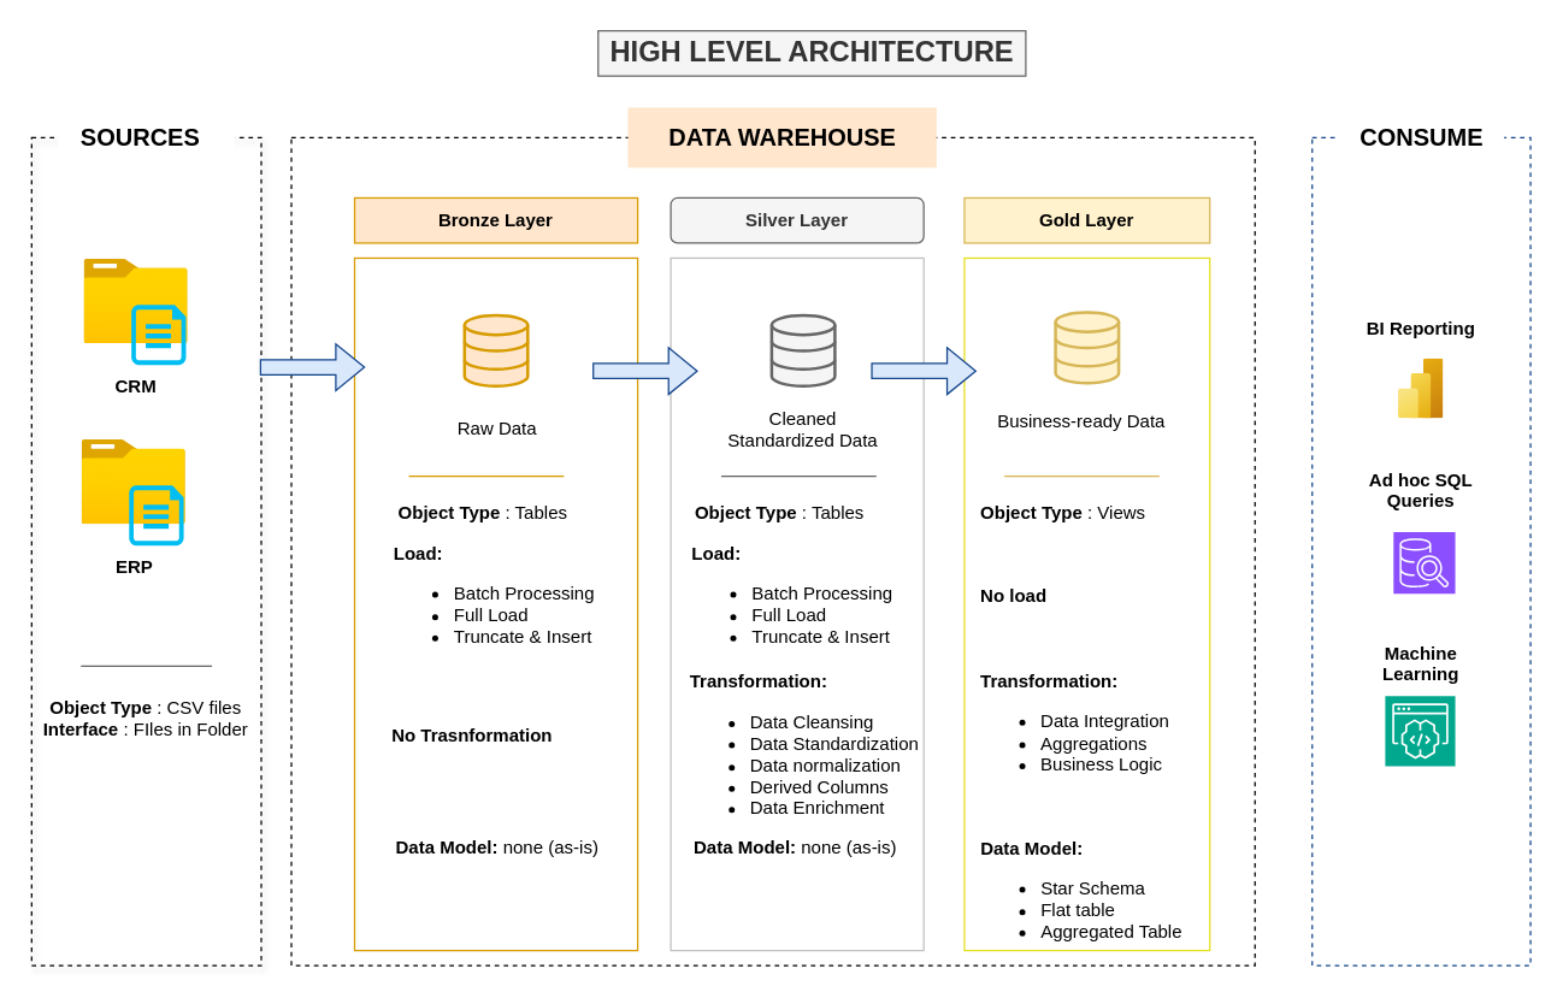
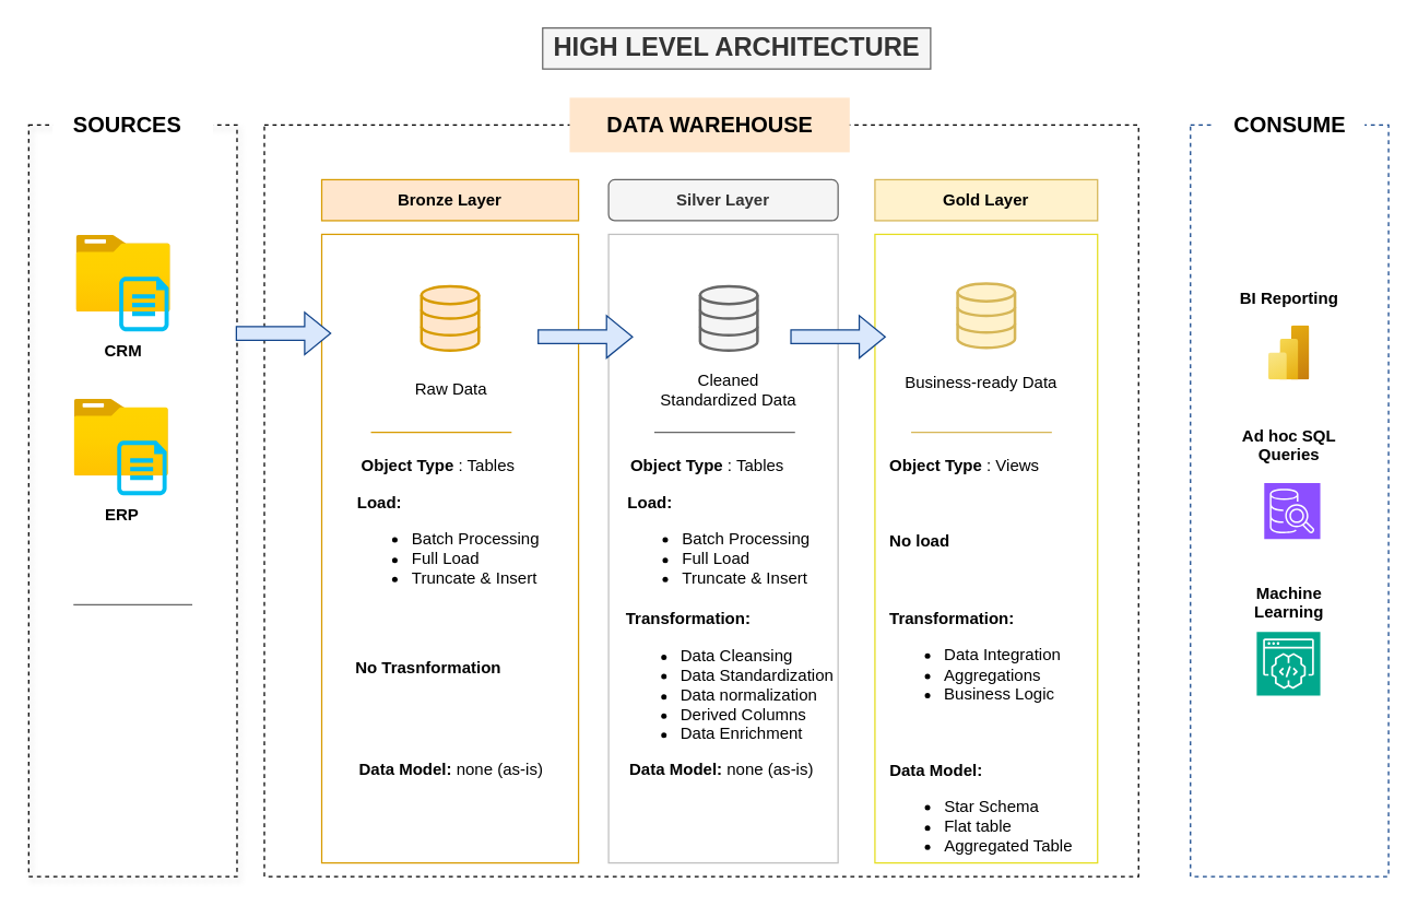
  <mxCell id="0" />
  <mxCell id="1" parent="0" />
  <mxCell id="2" value="" style="rounded=0;whiteSpace=wrap;html=1;fillColor=none;dashed=1;shadow=1;" parent="1" vertex="1"><mxGeometry x="20.5" y="91" width="152.5" height="550" as="geometry" /></mxCell>
  <mxCell id="3" value="&lt;font style=&quot;font-size: 19px;&quot;&gt;&lt;b style=&quot;&quot;&gt;HIGH LEVEL ARCHITECTURE&lt;/b&gt;&lt;/font&gt;" style="text;html=1;align=center;verticalAlign=middle;whiteSpace=wrap;rounded=0;fillColor=#f5f5f5;fontColor=#333333;strokeColor=#666666;" parent="1" vertex="1"><mxGeometry x="396.75" y="20" width="284" height="30" as="geometry" /></mxCell>
  <mxCell id="4" value="&lt;b&gt;&lt;font style=&quot;font-size: 16px;&quot;&gt;SOURCES&lt;/font&gt;&lt;/b&gt;" style="rounded=0;whiteSpace=wrap;html=1;strokeColor=none;" parent="1" vertex="1"><mxGeometry x="45.5" y="71" width="110" height="40" as="geometry" /></mxCell>
  <mxCell id="5" value="" style="rounded=0;whiteSpace=wrap;html=1;fillColor=none;dashed=1;" parent="1" vertex="1"><mxGeometry x="193" y="91" width="640" height="550" as="geometry" /></mxCell>
  <mxCell id="6" value="&lt;b&gt;&lt;font style=&quot;font-size: 16px;&quot;&gt;DATA WAREHOUSE&lt;/font&gt;&lt;/b&gt;" style="rounded=0;whiteSpace=wrap;html=1;strokeColor=none;fillColor=#ffe6cc;" parent="1" vertex="1"><mxGeometry x="416.5" y="71" width="205" height="40" as="geometry" /></mxCell>
  <mxCell id="7" value="" style="rounded=0;whiteSpace=wrap;html=1;fillColor=none;dashed=1;strokeColor=light-dark(#13458b, #5c79a3);" parent="1" vertex="1"><mxGeometry x="871" y="91" width="145" height="550" as="geometry" /></mxCell>
  <mxCell id="8" value="&lt;b&gt;&lt;font style=&quot;font-size: 16px;&quot;&gt;SOURCES&lt;/font&gt;&lt;/b&gt;" style="rounded=0;whiteSpace=wrap;html=1;strokeColor=none;shadow=0;" parent="1" vertex="1"><mxGeometry x="38" y="71" width="110" height="40" as="geometry" /></mxCell>
  <mxCell id="9" value="&lt;b&gt;&lt;font style=&quot;font-size: 16px;&quot;&gt;CONSUME&lt;/font&gt;&lt;/b&gt;" style="rounded=0;whiteSpace=wrap;html=1;strokeColor=none;" parent="1" vertex="1"><mxGeometry x="888.5" y="71" width="110" height="40" as="geometry" /></mxCell>
  <mxCell id="10" value="&lt;b&gt;Bronze Layer&lt;/b&gt;" style="rounded=0;whiteSpace=wrap;html=1;fillColor=#ffe6cc;strokeColor=#d79b00;" parent="1" vertex="1"><mxGeometry x="235" y="131" width="188" height="30" as="geometry" /></mxCell>
  <mxCell id="11" value="" style="rounded=0;whiteSpace=wrap;html=1;fillColor=none;strokeColor=#d79b00;" parent="1" vertex="1"><mxGeometry x="235" y="171" width="188" height="460" as="geometry" /></mxCell>
  <mxCell id="12" value="&lt;b&gt;Silver Layer&lt;/b&gt;" style="whiteSpace=wrap;html=1;fillColor=#f5f5f5;strokeColor=#666666;fontColor=#333333;rounded=1;" parent="1" vertex="1"><mxGeometry x="445" y="131" width="168" height="30" as="geometry" /></mxCell>
  <mxCell id="13" value="" style="rounded=0;whiteSpace=wrap;html=1;fillColor=none;strokeColor=#C0C0C0;" parent="1" vertex="1"><mxGeometry x="445" y="171" width="168" height="460" as="geometry" /></mxCell>
  <mxCell id="14" value="&lt;b&gt;Gold Layer&lt;/b&gt;" style="rounded=0;whiteSpace=wrap;html=1;fillColor=#fff2cc;strokeColor=#d6b656;" parent="1" vertex="1"><mxGeometry x="640" y="131" width="163" height="30" as="geometry" /></mxCell>
  <mxCell id="15" value="" style="rounded=0;whiteSpace=wrap;html=1;fillColor=none;strokeColor=light-dark(#e5de1f, #484848);" parent="1" vertex="1"><mxGeometry x="640" y="171" width="163" height="460" as="geometry" /></mxCell>
  <mxCell id="16" value="" style="image;aspect=fixed;html=1;points=[];align=center;fontSize=12;image=img/lib/azure2/general/Folder_Blank.svg;" parent="1" vertex="1"><mxGeometry x="55.5" y="172" width="69" height="56.0" as="geometry" /></mxCell>
  <mxCell id="17" value="" style="verticalLabelPosition=bottom;html=1;verticalAlign=top;align=center;strokeColor=none;fillColor=#00BEF2;shape=mxgraph.azure.cloud_services_configuration_file;pointerEvents=1;" parent="1" vertex="1"><mxGeometry x="86.75" y="202" width="36.25" height="40" as="geometry" /></mxCell>
  <mxCell id="18" value="&lt;b&gt;CRM&lt;/b&gt;" style="text;html=1;align=center;verticalAlign=middle;whiteSpace=wrap;rounded=0;" parent="1" vertex="1"><mxGeometry x="60" y="242" width="60" height="30" as="geometry" /></mxCell>
  <mxCell id="19" value="" style="image;aspect=fixed;html=1;points=[];align=center;fontSize=12;image=img/lib/azure2/general/Folder_Blank.svg;" parent="1" vertex="1"><mxGeometry x="54" y="292" width="69" height="56.0" as="geometry" /></mxCell>
  <mxCell id="20" value="" style="verticalLabelPosition=bottom;html=1;verticalAlign=top;align=center;strokeColor=none;fillColor=#00BEF2;shape=mxgraph.azure.cloud_services_configuration_file;pointerEvents=1;" parent="1" vertex="1"><mxGeometry x="85.25" y="322" width="36.25" height="40" as="geometry" /></mxCell>
  <mxCell id="21" value="&lt;b&gt;ERP&lt;/b&gt;" style="text;html=1;align=center;verticalAlign=middle;whiteSpace=wrap;rounded=0;" parent="1" vertex="1"><mxGeometry x="58.5" y="362" width="60" height="30" as="geometry" /></mxCell>
  <mxCell id="22" value="" style="endArrow=none;html=1;rounded=0;fillColor=#f5f5f5;strokeColor=#666666;" parent="1" edge="1"><mxGeometry width="50" height="50" relative="1" as="geometry"><mxPoint x="75.25" y="442" as="sourcePoint" /><mxPoint x="140.25" y="442" as="targetPoint" /><Array as="points"><mxPoint x="53.25" y="442" /></Array></mxGeometry></mxCell>
- <mxCell id="23" value="&lt;b&gt;Object Type&lt;/b&gt; : CSV files&lt;div&gt;&lt;b&gt;Interface&lt;/b&gt; : FIles in Folder&lt;/div&gt;" style="text;html=1;align=center;verticalAlign=middle;whiteSpace=wrap;rounded=0;" parent="1" vertex="1"><mxGeometry x="27.38" y="462" width="138.75" height="30" as="geometry" /></mxCell>
  <mxCell id="24" value="" style="html=1;verticalLabelPosition=bottom;align=center;labelBackgroundColor=#ffffff;verticalAlign=top;strokeWidth=2;strokeColor=#d79b00;shadow=0;dashed=0;shape=mxgraph.ios7.icons.data;fillColor=#ffe6cc;" parent="1" vertex="1"><mxGeometry x="308" y="209" width="42" height="47" as="geometry" /></mxCell>
  <mxCell id="25" value="" style="html=1;verticalLabelPosition=bottom;align=center;labelBackgroundColor=#ffffff;verticalAlign=top;strokeWidth=2;strokeColor=#666666;shadow=0;dashed=0;shape=mxgraph.ios7.icons.data;fillColor=#f5f5f5;fontColor=#333333;" parent="1" vertex="1"><mxGeometry x="512" y="209" width="42" height="47" as="geometry" /></mxCell>
  <mxCell id="26" value="" style="html=1;verticalLabelPosition=bottom;align=center;labelBackgroundColor=#ffffff;verticalAlign=top;strokeWidth=2;strokeColor=#d6b656;shadow=0;dashed=0;shape=mxgraph.ios7.icons.data;fillColor=#fff2cc;" parent="1" vertex="1"><mxGeometry x="700.5" y="207" width="42" height="47" as="geometry" /></mxCell>
  <mxCell id="27" value="" style="shape=flexArrow;endArrow=classic;html=1;rounded=0;fillColor=#dae8fc;strokeColor=light-dark(#13458b, #5c79a3);" parent="1" edge="1"><mxGeometry width="50" height="50" relative="1" as="geometry"><mxPoint x="172" y="243.5" as="sourcePoint" /><mxPoint x="242" y="243.5" as="targetPoint" /></mxGeometry></mxCell>
  <mxCell id="28" value="" style="shape=flexArrow;endArrow=classic;html=1;rounded=0;fillColor=#dae8fc;strokeColor=light-dark(#13458b, #5c79a3);" parent="1" edge="1"><mxGeometry width="50" height="50" relative="1" as="geometry"><mxPoint x="393" y="246" as="sourcePoint" /><mxPoint x="463" y="246" as="targetPoint" /></mxGeometry></mxCell>
  <mxCell id="29" value="" style="shape=flexArrow;endArrow=classic;html=1;rounded=0;fillColor=#dae8fc;strokeColor=light-dark(#13458b, #5c79a3);" parent="1" edge="1"><mxGeometry width="50" height="50" relative="1" as="geometry"><mxPoint x="578" y="246" as="sourcePoint" /><mxPoint x="648" y="246" as="targetPoint" /></mxGeometry></mxCell>
  <mxCell id="30" value="Raw Data" style="text;html=1;align=center;verticalAlign=middle;whiteSpace=wrap;rounded=0;" parent="1" vertex="1"><mxGeometry x="300" y="272" width="60" height="25" as="geometry" /></mxCell>
  <mxCell id="31" value="Cleaned Standardized Data" style="text;html=1;align=center;verticalAlign=middle;whiteSpace=wrap;rounded=0;" parent="1" vertex="1"><mxGeometry x="473" y="269.5" width="120" height="30" as="geometry" /></mxCell>
  <mxCell id="32" value="Business-ready Data" style="text;html=1;align=center;verticalAlign=middle;whiteSpace=wrap;rounded=0;" parent="1" vertex="1"><mxGeometry x="658.38" y="267" width="120" height="25" as="geometry" /></mxCell>
  <mxCell id="33" value="" style="endArrow=none;html=1;rounded=0;fillColor=#ffe6cc;strokeColor=#d79b00;" parent="1" edge="1"><mxGeometry width="50" height="50" relative="1" as="geometry"><mxPoint x="271" y="316" as="sourcePoint" /><mxPoint x="374" y="316" as="targetPoint" /></mxGeometry></mxCell>
  <mxCell id="34" value="" style="endArrow=none;html=1;rounded=0;fillColor=#f5f5f5;strokeColor=#666666;" parent="1" edge="1"><mxGeometry width="50" height="50" relative="1" as="geometry"><mxPoint x="478.5" y="316" as="sourcePoint" /><mxPoint x="581.5" y="316" as="targetPoint" /></mxGeometry></mxCell>
  <mxCell id="35" value="" style="endArrow=none;html=1;rounded=0;fillColor=#fff2cc;strokeColor=#d6b656;" parent="1" edge="1"><mxGeometry width="50" height="50" relative="1" as="geometry"><mxPoint x="666.5" y="316" as="sourcePoint" /><mxPoint x="769.5" y="316" as="targetPoint" /></mxGeometry></mxCell>
  <mxCell id="36" value="&lt;b&gt;Object Type&lt;/b&gt; : Tables" style="text;html=1;align=center;verticalAlign=middle;whiteSpace=wrap;rounded=0;" parent="1" vertex="1"><mxGeometry x="448" y="326" width="138.75" height="30" as="geometry" /></mxCell>
  <mxCell id="37" value="&lt;div style=&quot;text-align: left;&quot;&gt;&lt;b style=&quot;color: light-dark(rgb(0, 0, 0), rgb(255, 255, 255)); background-color: transparent;&quot;&gt;Load:&lt;/b&gt;&lt;/div&gt;&lt;div&gt;&lt;ul&gt;&lt;li style=&quot;text-align: left;&quot;&gt;&lt;span style=&quot;background-color: transparent; color: light-dark(rgb(0, 0, 0), rgb(255, 255, 255));&quot;&gt;Batch Processing&lt;/span&gt;&lt;/li&gt;&lt;li style=&quot;text-align: left;&quot;&gt;&lt;span style=&quot;background-color: transparent; color: light-dark(rgb(0, 0, 0), rgb(255, 255, 255));&quot;&gt;Full Load&lt;/span&gt;&lt;/li&gt;&lt;li style=&quot;text-align: left;&quot;&gt;&lt;span style=&quot;background-color: transparent; color: light-dark(rgb(0, 0, 0), rgb(255, 255, 255));&quot;&gt;Truncate &amp;amp; Insert&lt;/span&gt;&lt;/li&gt;&lt;/ul&gt;&lt;/div&gt;" style="text;html=1;align=center;verticalAlign=middle;whiteSpace=wrap;rounded=0;" parent="1" vertex="1"><mxGeometry x="430.5" y="386" width="190" height="30" as="geometry" /></mxCell>
  <mxCell id="38" value="&lt;b&gt;Transformation:&lt;/b&gt;&lt;div&gt;&lt;ul&gt;&lt;li&gt;&lt;span style=&quot;background-color: transparent; color: light-dark(rgb(0, 0, 0), rgb(255, 255, 255));&quot;&gt;Data Cleansing&lt;/span&gt;&lt;/li&gt;&lt;li&gt;&lt;span style=&quot;background-color: transparent; color: light-dark(rgb(0, 0, 0), rgb(255, 255, 255));&quot;&gt;Data Standardization&lt;/span&gt;&lt;/li&gt;&lt;li&gt;&lt;span style=&quot;background-color: transparent; color: light-dark(rgb(0, 0, 0), rgb(255, 255, 255));&quot;&gt;Data normalization&lt;/span&gt;&lt;/li&gt;&lt;li&gt;&lt;span style=&quot;background-color: transparent; color: light-dark(rgb(0, 0, 0), rgb(255, 255, 255));&quot;&gt;Derived Columns&lt;/span&gt;&lt;/li&gt;&lt;li&gt;&lt;span style=&quot;background-color: transparent; color: light-dark(rgb(0, 0, 0), rgb(255, 255, 255));&quot;&gt;Data Enrichment&lt;/span&gt;&lt;/li&gt;&lt;/ul&gt;&lt;/div&gt;" style="text;html=1;align=left;verticalAlign=middle;whiteSpace=wrap;rounded=0;" parent="1" vertex="1"><mxGeometry x="456" y="486" width="190" height="30" as="geometry" /></mxCell>
  <mxCell id="39" value="&lt;div style=&quot;text-align: left;&quot;&gt;&lt;b style=&quot;color: light-dark(rgb(0, 0, 0), rgb(255, 255, 255)); background-color: transparent;&quot;&gt;Data Model: &lt;/b&gt;&lt;span style=&quot;color: light-dark(rgb(0, 0, 0), rgb(255, 255, 255)); background-color: transparent;&quot;&gt;none (as-is)&lt;/span&gt;&lt;/div&gt;" style="text;html=1;align=center;verticalAlign=middle;whiteSpace=wrap;rounded=0;" parent="1" vertex="1"><mxGeometry x="433" y="548" width="190" height="30" as="geometry" /></mxCell>
  <mxCell id="40" value="&lt;b&gt;Object Type&lt;/b&gt; : Views" style="text;html=1;align=left;verticalAlign=middle;whiteSpace=wrap;rounded=0;" parent="1" vertex="1"><mxGeometry x="649" y="326" width="138.75" height="30" as="geometry" /></mxCell>
  <mxCell id="41" value="&lt;b&gt;No load&lt;/b&gt;" style="text;html=1;align=left;verticalAlign=middle;whiteSpace=wrap;rounded=0;" parent="1" vertex="1"><mxGeometry x="649" y="381" width="138.75" height="30" as="geometry" /></mxCell>
  <mxCell id="42" value="&lt;b&gt;Transformation:&lt;/b&gt;&lt;div&gt;&lt;ul&gt;&lt;li&gt;&lt;span style=&quot;background-color: transparent; color: light-dark(rgb(0, 0, 0), rgb(255, 255, 255));&quot;&gt;Data Integration&lt;/span&gt;&lt;/li&gt;&lt;li&gt;&lt;span style=&quot;background-color: transparent; color: light-dark(rgb(0, 0, 0), rgb(255, 255, 255));&quot;&gt;Aggregations&lt;/span&gt;&lt;/li&gt;&lt;li&gt;&lt;span style=&quot;background-color: transparent; color: light-dark(rgb(0, 0, 0), rgb(255, 255, 255));&quot;&gt;Business Logic&lt;/span&gt;&lt;/li&gt;&lt;/ul&gt;&lt;/div&gt;" style="text;html=1;align=left;verticalAlign=middle;whiteSpace=wrap;rounded=0;" parent="1" vertex="1"><mxGeometry x="649" y="471" width="190" height="30" as="geometry" /></mxCell>
  <mxCell id="43" value="&lt;div style=&quot;text-align: left;&quot;&gt;&lt;b style=&quot;color: light-dark(rgb(0, 0, 0), rgb(255, 255, 255)); background-color: transparent;&quot;&gt;Data Model:&lt;/b&gt;&lt;/div&gt;&lt;div style=&quot;text-align: left;&quot;&gt;&lt;ul&gt;&lt;li&gt;Star Schema&lt;/li&gt;&lt;li&gt;Flat table&lt;/li&gt;&lt;li&gt;Aggregated Table&lt;/li&gt;&lt;/ul&gt;&lt;/div&gt;" style="text;html=1;align=center;verticalAlign=middle;whiteSpace=wrap;rounded=0;" parent="1" vertex="1"><mxGeometry x="623.38" y="582" width="190" height="30" as="geometry" /></mxCell>
  <mxCell id="44" value="&lt;b&gt;BI Reporting&lt;/b&gt;&lt;div&gt;&lt;b&gt;&lt;br&gt;&lt;/b&gt;&lt;/div&gt;&lt;div&gt;&lt;b&gt;&lt;br&gt;&lt;/b&gt;&lt;/div&gt;&lt;div&gt;&lt;b&gt;&lt;br&gt;&lt;/b&gt;&lt;/div&gt;&lt;div&gt;&lt;b&gt;&lt;br&gt;&lt;/b&gt;&lt;/div&gt;&lt;div&gt;&lt;b&gt;&lt;br&gt;&lt;/b&gt;&lt;/div&gt;&lt;div&gt;&lt;b&gt;&lt;br&gt;&lt;/b&gt;&lt;/div&gt;&lt;div&gt;&lt;b&gt;Ad hoc SQL Queries&lt;/b&gt;&lt;/div&gt;&lt;div&gt;&lt;b&gt;&lt;br&gt;&lt;/b&gt;&lt;/div&gt;&lt;div&gt;&lt;b&gt;&lt;br&gt;&lt;/b&gt;&lt;/div&gt;&lt;div&gt;&lt;b&gt;&lt;br&gt;&lt;/b&gt;&lt;/div&gt;&lt;div&gt;&lt;b&gt;&lt;br&gt;&lt;/b&gt;&lt;/div&gt;&lt;div&gt;&lt;b&gt;&lt;br&gt;&lt;/b&gt;&lt;/div&gt;&lt;div&gt;&lt;b&gt;&lt;br&gt;&lt;/b&gt;&lt;/div&gt;&lt;div&gt;&lt;b&gt;Machine Learning&lt;/b&gt;&lt;/div&gt;" style="text;html=1;align=center;verticalAlign=middle;whiteSpace=wrap;rounded=0;" parent="1" vertex="1"><mxGeometry x="893.25" y="318" width="100.5" height="30" as="geometry" /></mxCell>
  <mxCell id="45" value="&lt;b&gt;Object Type&lt;/b&gt; : Tables" style="text;html=1;align=center;verticalAlign=middle;whiteSpace=wrap;rounded=0;" parent="1" vertex="1"><mxGeometry x="250.5" y="326" width="138.75" height="30" as="geometry" /></mxCell>
  <mxCell id="46" value="&lt;div style=&quot;text-align: left;&quot;&gt;&lt;b style=&quot;color: light-dark(rgb(0, 0, 0), rgb(255, 255, 255)); background-color: transparent;&quot;&gt;Load:&lt;/b&gt;&lt;/div&gt;&lt;div&gt;&lt;ul&gt;&lt;li style=&quot;text-align: left;&quot;&gt;&lt;span style=&quot;background-color: transparent; color: light-dark(rgb(0, 0, 0), rgb(255, 255, 255));&quot;&gt;Batch Processing&lt;/span&gt;&lt;/li&gt;&lt;li style=&quot;text-align: left;&quot;&gt;&lt;span style=&quot;background-color: transparent; color: light-dark(rgb(0, 0, 0), rgb(255, 255, 255));&quot;&gt;Full Load&lt;/span&gt;&lt;/li&gt;&lt;li style=&quot;text-align: left;&quot;&gt;&lt;span style=&quot;background-color: transparent; color: light-dark(rgb(0, 0, 0), rgb(255, 255, 255));&quot;&gt;Truncate &amp;amp; Insert&lt;/span&gt;&lt;/li&gt;&lt;/ul&gt;&lt;/div&gt;" style="text;html=1;align=center;verticalAlign=middle;whiteSpace=wrap;rounded=0;" parent="1" vertex="1"><mxGeometry x="233" y="386" width="190" height="30" as="geometry" /></mxCell>
  <mxCell id="47" value="&lt;b&gt;No Trasnformation&lt;/b&gt;" style="text;html=1;align=left;verticalAlign=middle;whiteSpace=wrap;rounded=0;" parent="1" vertex="1"><mxGeometry x="258" y="474" width="138.75" height="30" as="geometry" /></mxCell>
  <mxCell id="48" value="&lt;div style=&quot;text-align: left;&quot;&gt;&lt;b style=&quot;color: light-dark(rgb(0, 0, 0), rgb(255, 255, 255)); background-color: transparent;&quot;&gt;Data Model: &lt;/b&gt;&lt;span style=&quot;color: light-dark(rgb(0, 0, 0), rgb(255, 255, 255)); background-color: transparent;&quot;&gt;none (as-is)&lt;/span&gt;&lt;/div&gt;" style="text;html=1;align=center;verticalAlign=middle;whiteSpace=wrap;rounded=0;" parent="1" vertex="1"><mxGeometry x="235" y="548" width="190" height="30" as="geometry" /></mxCell>
  <mxCell id="49" value="" style="image;aspect=fixed;html=1;points=[];align=center;fontSize=12;image=img/lib/azure2/analytics/Power_BI_Embedded.svg;" parent="1" vertex="1"><mxGeometry x="928.5" y="238" width="30" height="40" as="geometry" /></mxCell>
  <mxCell id="50" value="" style="sketch=0;points=[[0,0,0],[0.25,0,0],[0.5,0,0],[0.75,0,0],[1,0,0],[0,1,0],[0.25,1,0],[0.5,1,0],[0.75,1,0],[1,1,0],[0,0.25,0],[0,0.5,0],[0,0.75,0],[1,0.25,0],[1,0.5,0],[1,0.75,0]];outlineConnect=0;fontColor=#232F3E;fillColor=#8C4FFF;strokeColor=#ffffff;dashed=0;verticalLabelPosition=bottom;verticalAlign=top;align=center;html=1;fontSize=12;fontStyle=0;aspect=fixed;shape=mxgraph.aws4.resourceIcon;resIcon=mxgraph.aws4.sql_workbench;" parent="1" vertex="1"><mxGeometry x="925" y="353" width="41" height="41" as="geometry" /></mxCell>
  <mxCell id="51" value="" style="sketch=0;points=[[0,0,0],[0.25,0,0],[0.5,0,0],[0.75,0,0],[1,0,0],[0,1,0],[0.25,1,0],[0.5,1,0],[0.75,1,0],[1,1,0],[0,0.25,0],[0,0.5,0],[0,0.75,0],[1,0.25,0],[1,0.5,0],[1,0.75,0]];outlineConnect=0;fontColor=#232F3E;fillColor=#01A88D;strokeColor=#ffffff;dashed=0;verticalLabelPosition=bottom;verticalAlign=top;align=center;html=1;fontSize=12;fontStyle=0;aspect=fixed;shape=mxgraph.aws4.resourceIcon;resIcon=mxgraph.aws4.codewhisperer;" parent="1" vertex="1"><mxGeometry x="919.5" y="462" width="46.5" height="46.5" as="geometry" /></mxCell>
  <mxCell id="52" value="" style="shape=image;verticalLabelPosition=bottom;labelBackgroundColor=default;verticalAlign=top;aspect=fixed;imageAspect=0;image=https://cdn-icons-png.flaticon.com/512/5968/5968364.png;" parent="1" vertex="1"><mxGeometry x="213" y="71" width="50" height="50" as="geometry" /></mxCell>
